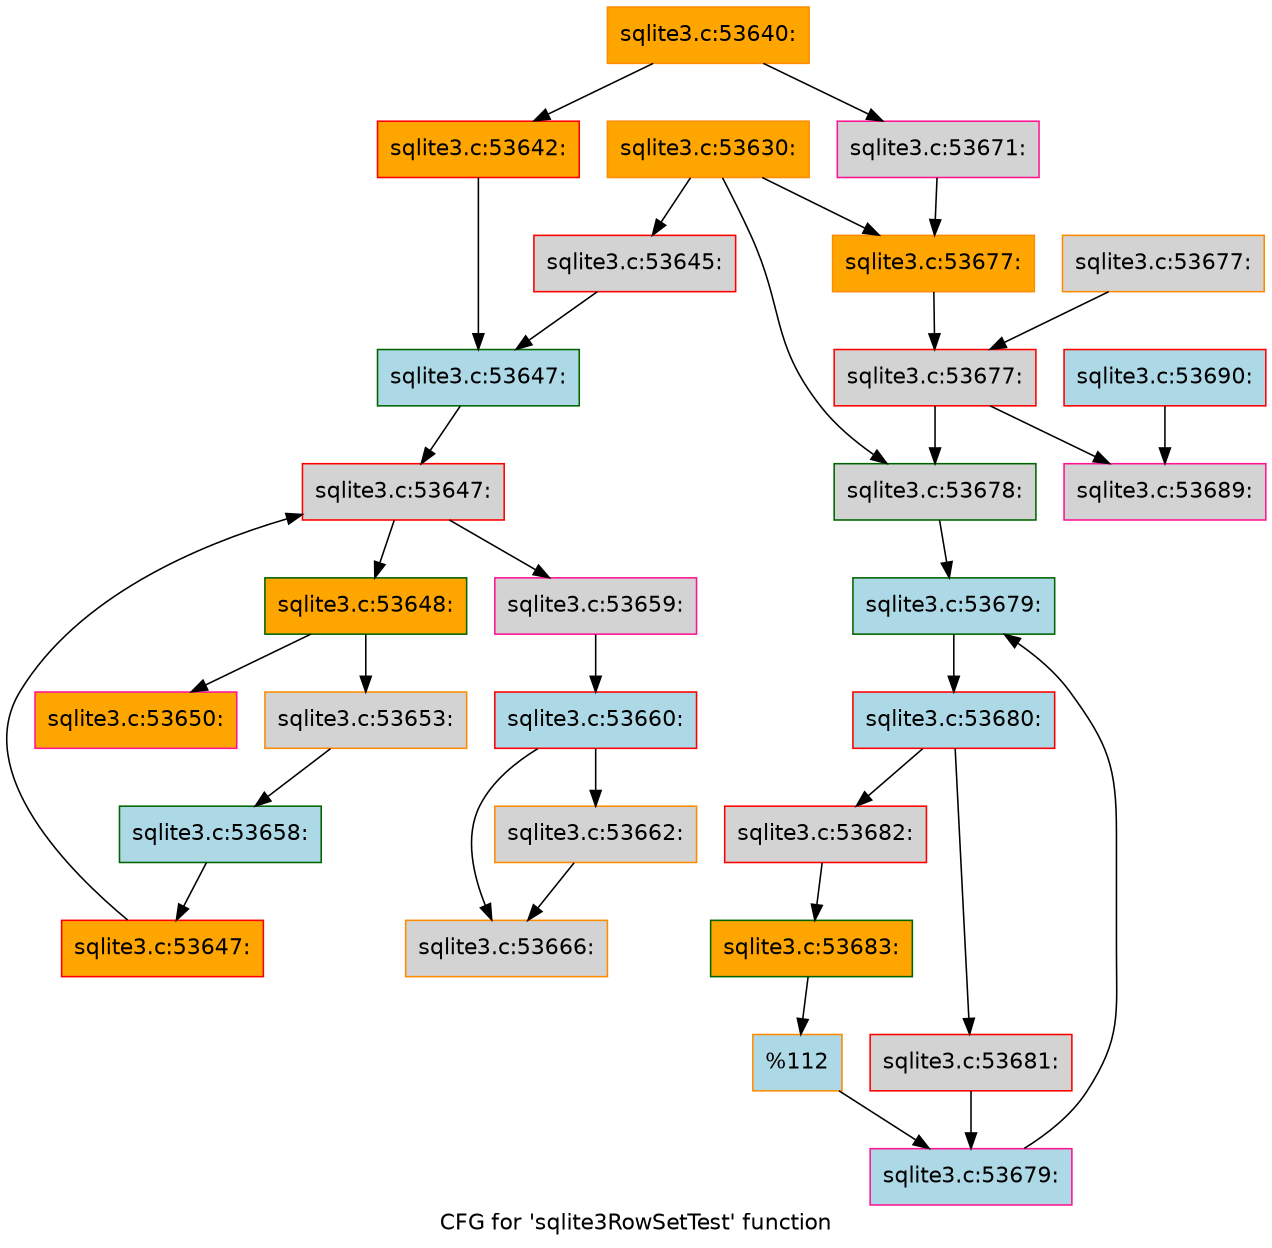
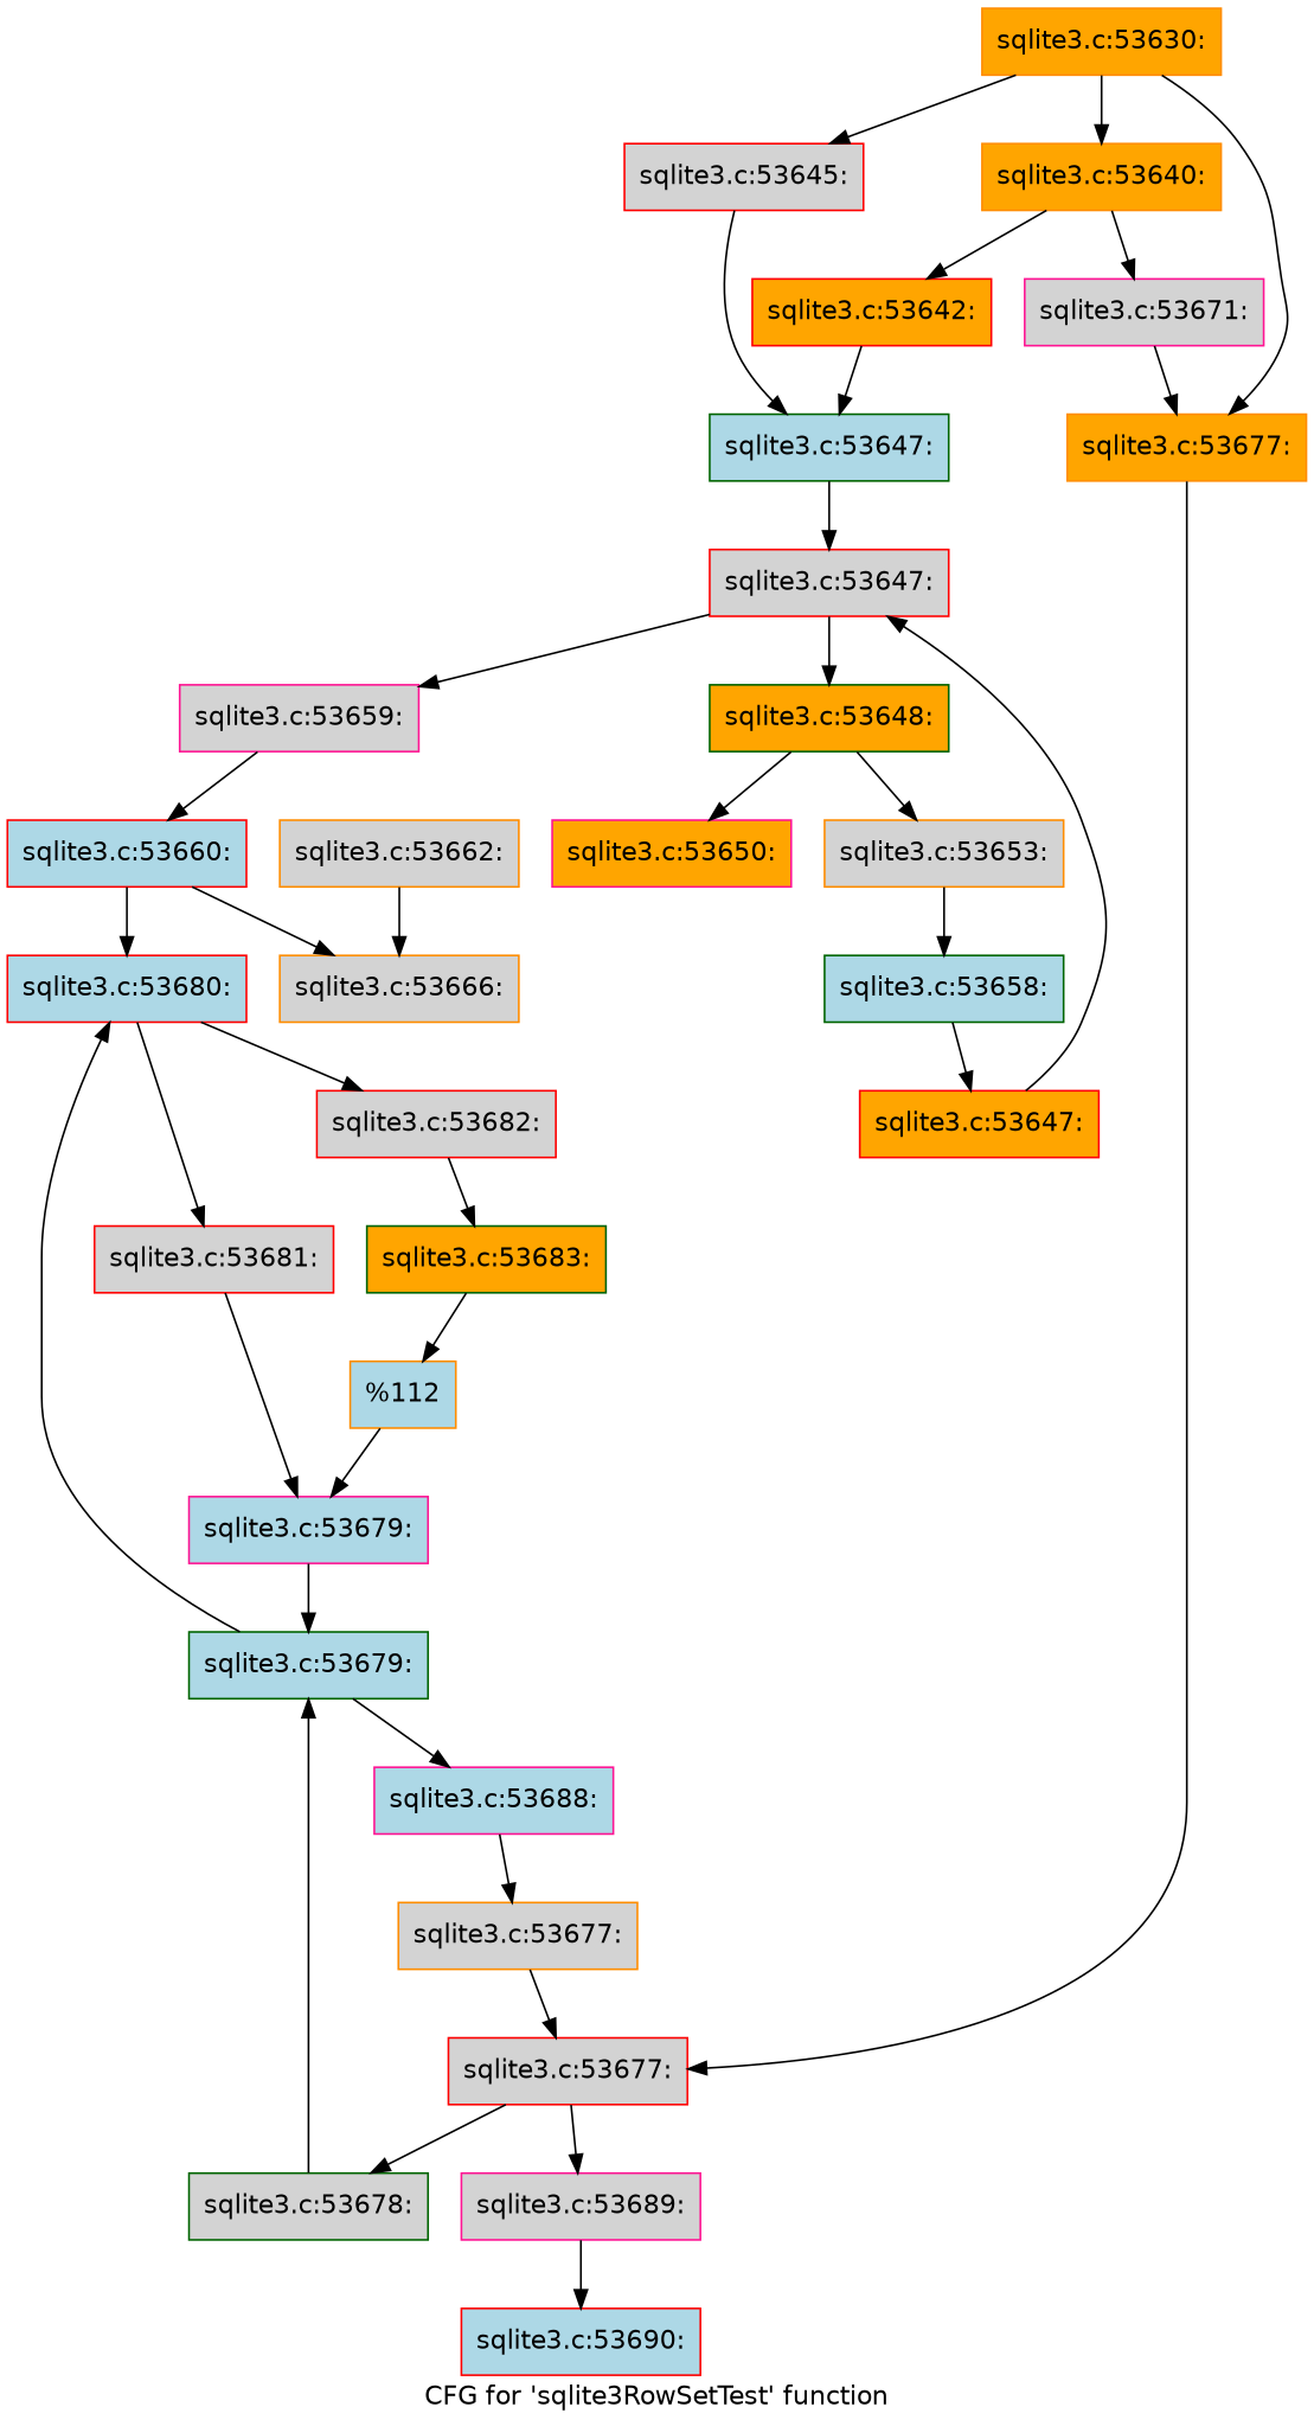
  digraph {
    fontname="DejaVu Sans"
    label="CFG for 'sqlite3RowSetTest' function"
    node [color=red fillcolor=lightgrey fontname="DejaVu Sans" shape=record style=filled]
    edge [fontname="DejaVu Sans"]
    n1 [color=darkorange fillcolor=orange label="{sqlite3.c:53630:}"]
    n2 [color=darkorange fillcolor=orange label="{sqlite3.c:53640:}"]
    n3 [color=darkorange fillcolor=orange label="{sqlite3.c:53677:}"]
    n4 [label="{sqlite3.c:53645:}"]
    n5 [fillcolor=orange label="{sqlite3.c:53642:}"]
    n6 [color=deeppink label="{sqlite3.c:53671:}"]
    n7 [label="{sqlite3.c:53677:}"]
    n8 [color=darkgreen fillcolor=lightblue label="{sqlite3.c:53647:}"]
    n9 [color=darkgreen label="{sqlite3.c:53678:}"]
    n10 [color=deeppink label="{sqlite3.c:53689:}"]
    n11 [label="{sqlite3.c:53647:}"]
    n12 [color=darkgreen fillcolor=orange label="{sqlite3.c:53648:}"]
    n13 [color=deeppink label="{sqlite3.c:53659:}"]
    n14 [color=deeppink fillcolor=orange label="{sqlite3.c:53650:}"]
    n15 [color=darkorange label="{sqlite3.c:53653:}"]
    n16 [fillcolor=lightblue label="{sqlite3.c:53660:}"]
    n17 [color=darkgreen fillcolor=lightblue label="{sqlite3.c:53658:}"]
    n18 [color=darkorange label="{sqlite3.c:53662:}"]
    n19 [color=darkorange label="{sqlite3.c:53666:}"]
    n20 [fillcolor=orange label="{sqlite3.c:53647:}"]
    n21 [color=darkgreen fillcolor=lightblue label="{sqlite3.c:53679:}"]
    n22 [fillcolor=lightblue label="{sqlite3.c:53690:}"]
    n23 [fillcolor=lightblue label="{sqlite3.c:53680:}"]
+   n24 [color=deeppink fillcolor=lightblue label="{sqlite3.c:53688:}"]
    n25 [label="{sqlite3.c:53681:}"]
    n26 [label="{sqlite3.c:53682:}"]
    n27 [color=darkorange label="{sqlite3.c:53677:}"]
    n28 [color=deeppink fillcolor=lightblue label="{sqlite3.c:53679:}"]
    n29 [color=darkgreen fillcolor=orange label="{sqlite3.c:53683:}"]
    n30 [color=darkorange fillcolor=lightblue label="{%112}"]
-   n1 -> n9
+   n1 -> n2
    n1 -> n3
    n1 -> n4
    n2 -> n5
    n2 -> n6
    n3 -> n7
    n4 -> n8
    n5 -> n8
    n6 -> n3
    n7 -> n9
    n7 -> n10
    n8 -> n11
    n9 -> n21
-   n22 -> n10
+   n10 -> n22
    n11 -> n12
    n11 -> n13
    n12 -> n14
    n12 -> n15
    n13 -> n16
    n15 -> n17
-   n16 -> n18
+   n16 -> n23
    n16 -> n19
    n17 -> n20
    n18 -> n19
    n20 -> n11
    n21 -> n23
+   n21 -> n24
    n23 -> n25
    n23 -> n26
+   n24 -> n27
    n25 -> n28
    n26 -> n29
    n27 -> n7
    n28 -> n21
    n29 -> n30
    n30 -> n28
  }
